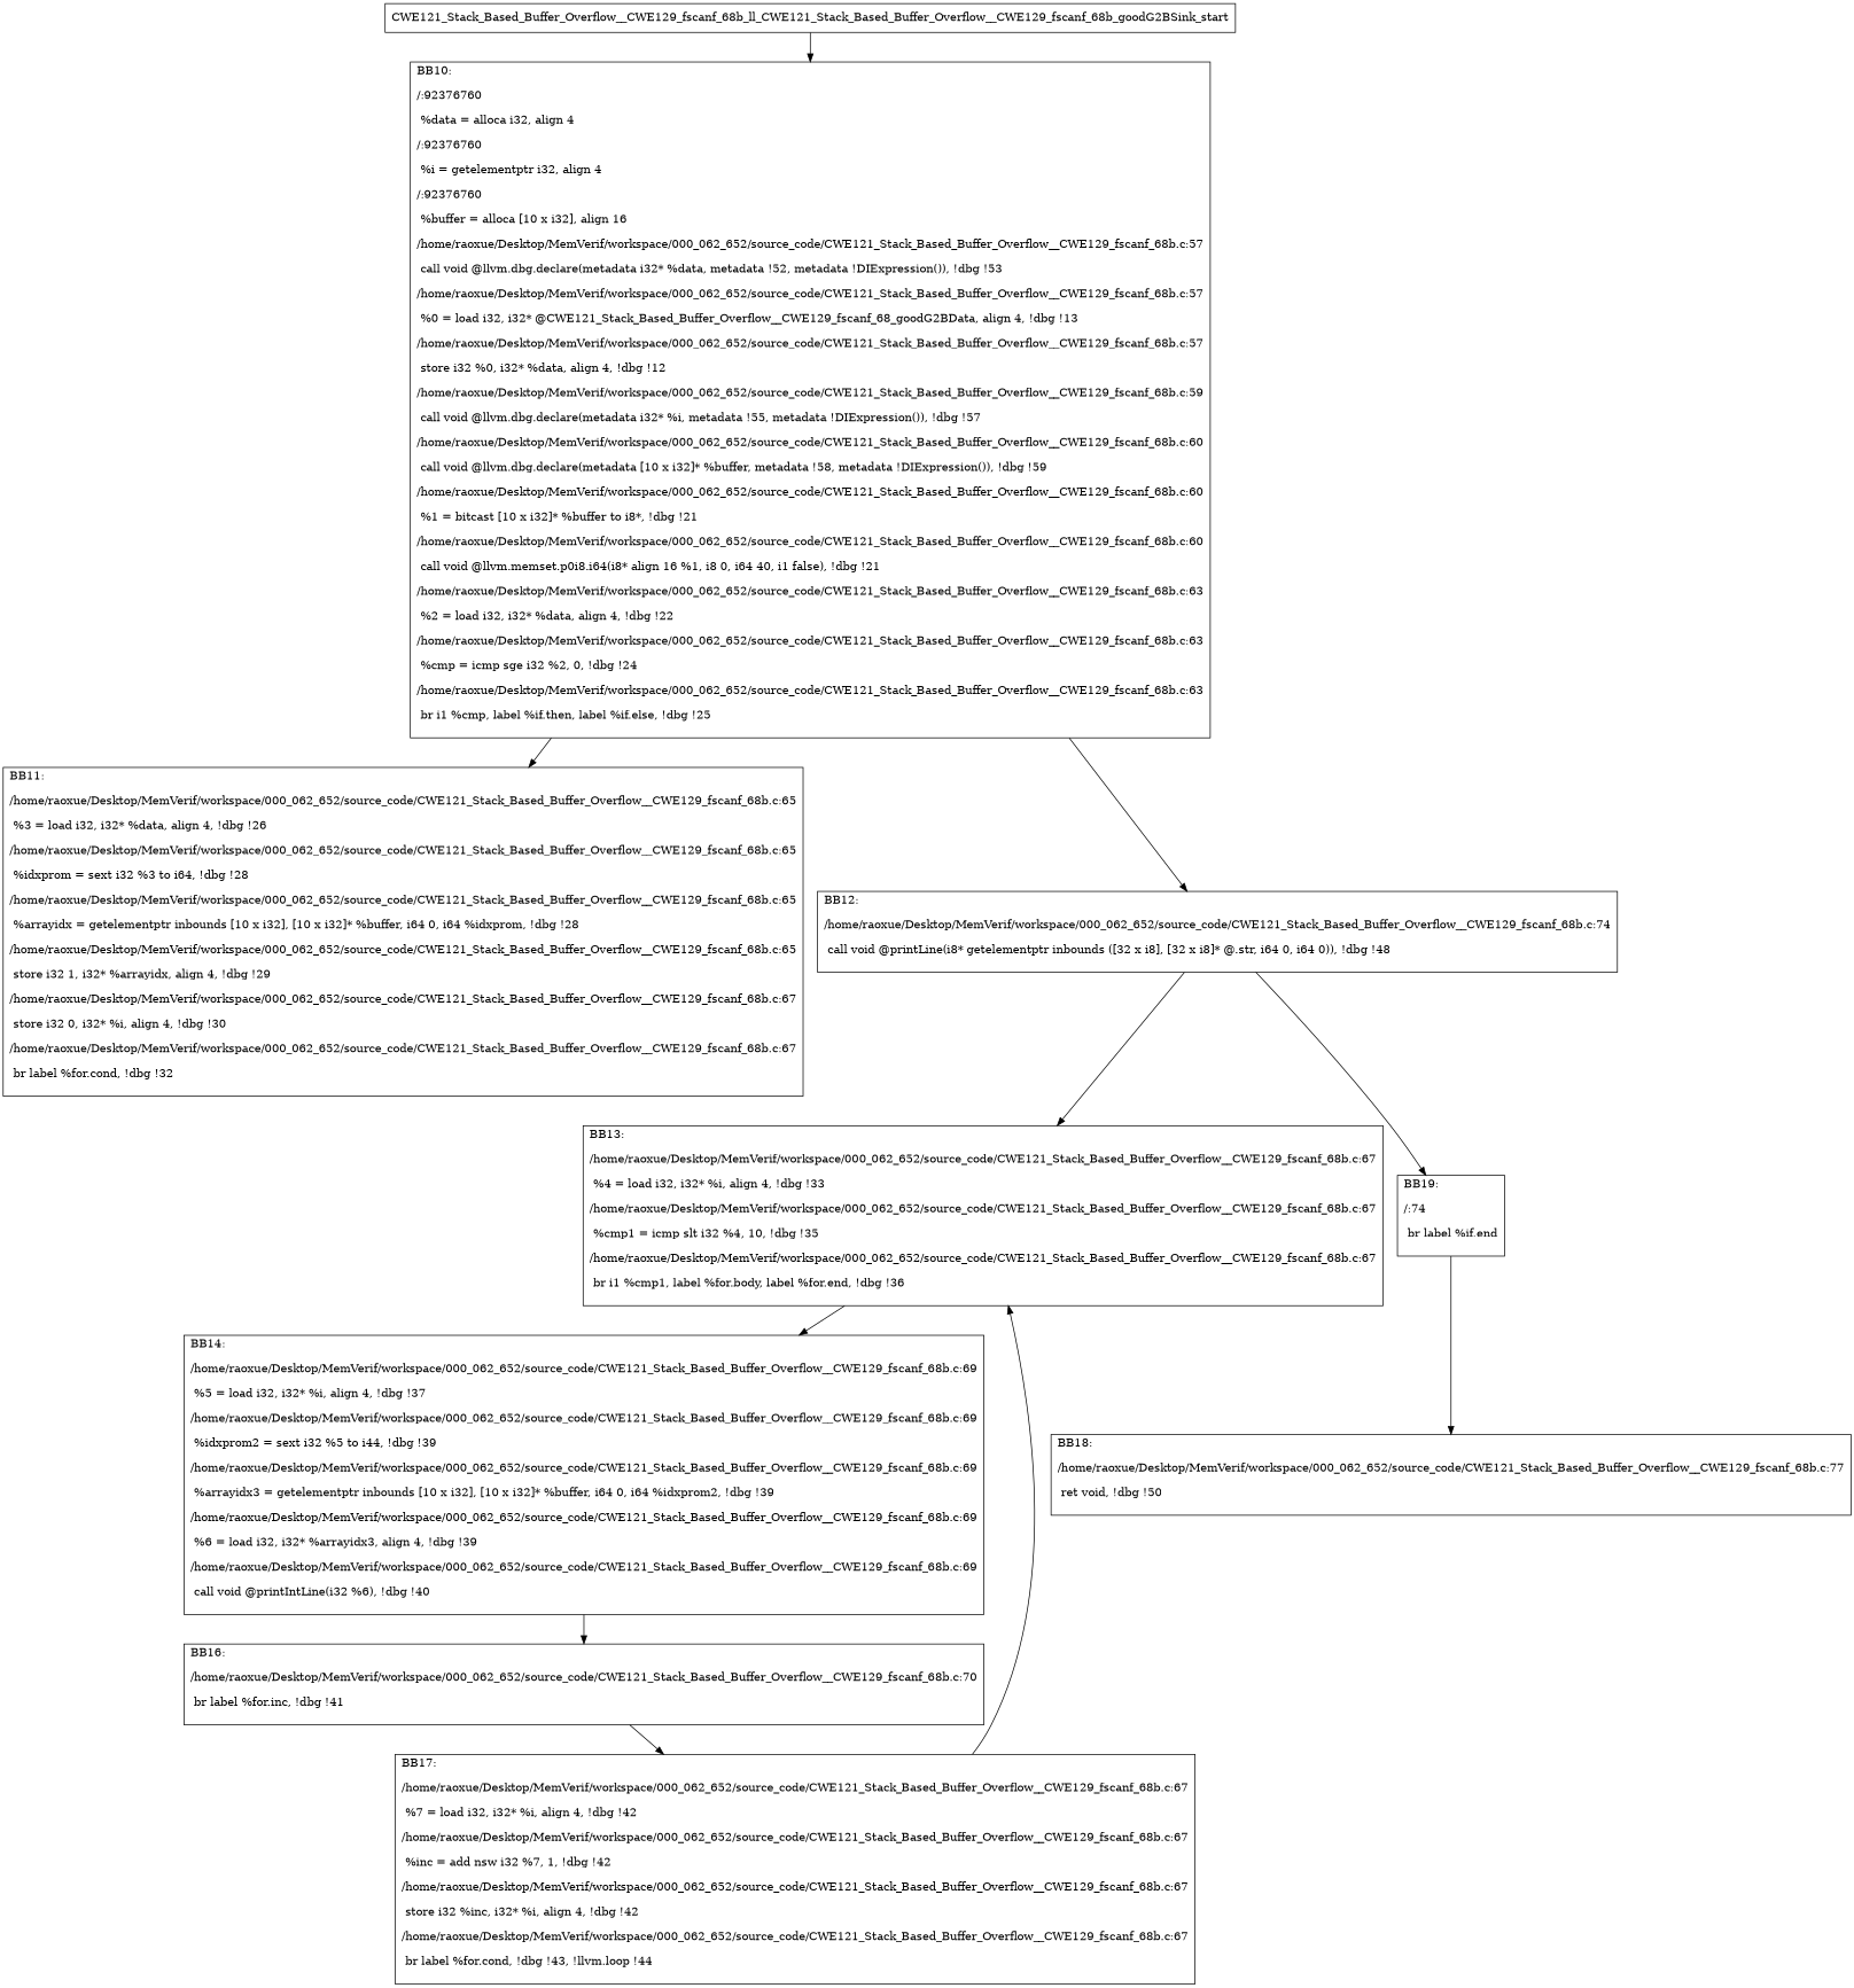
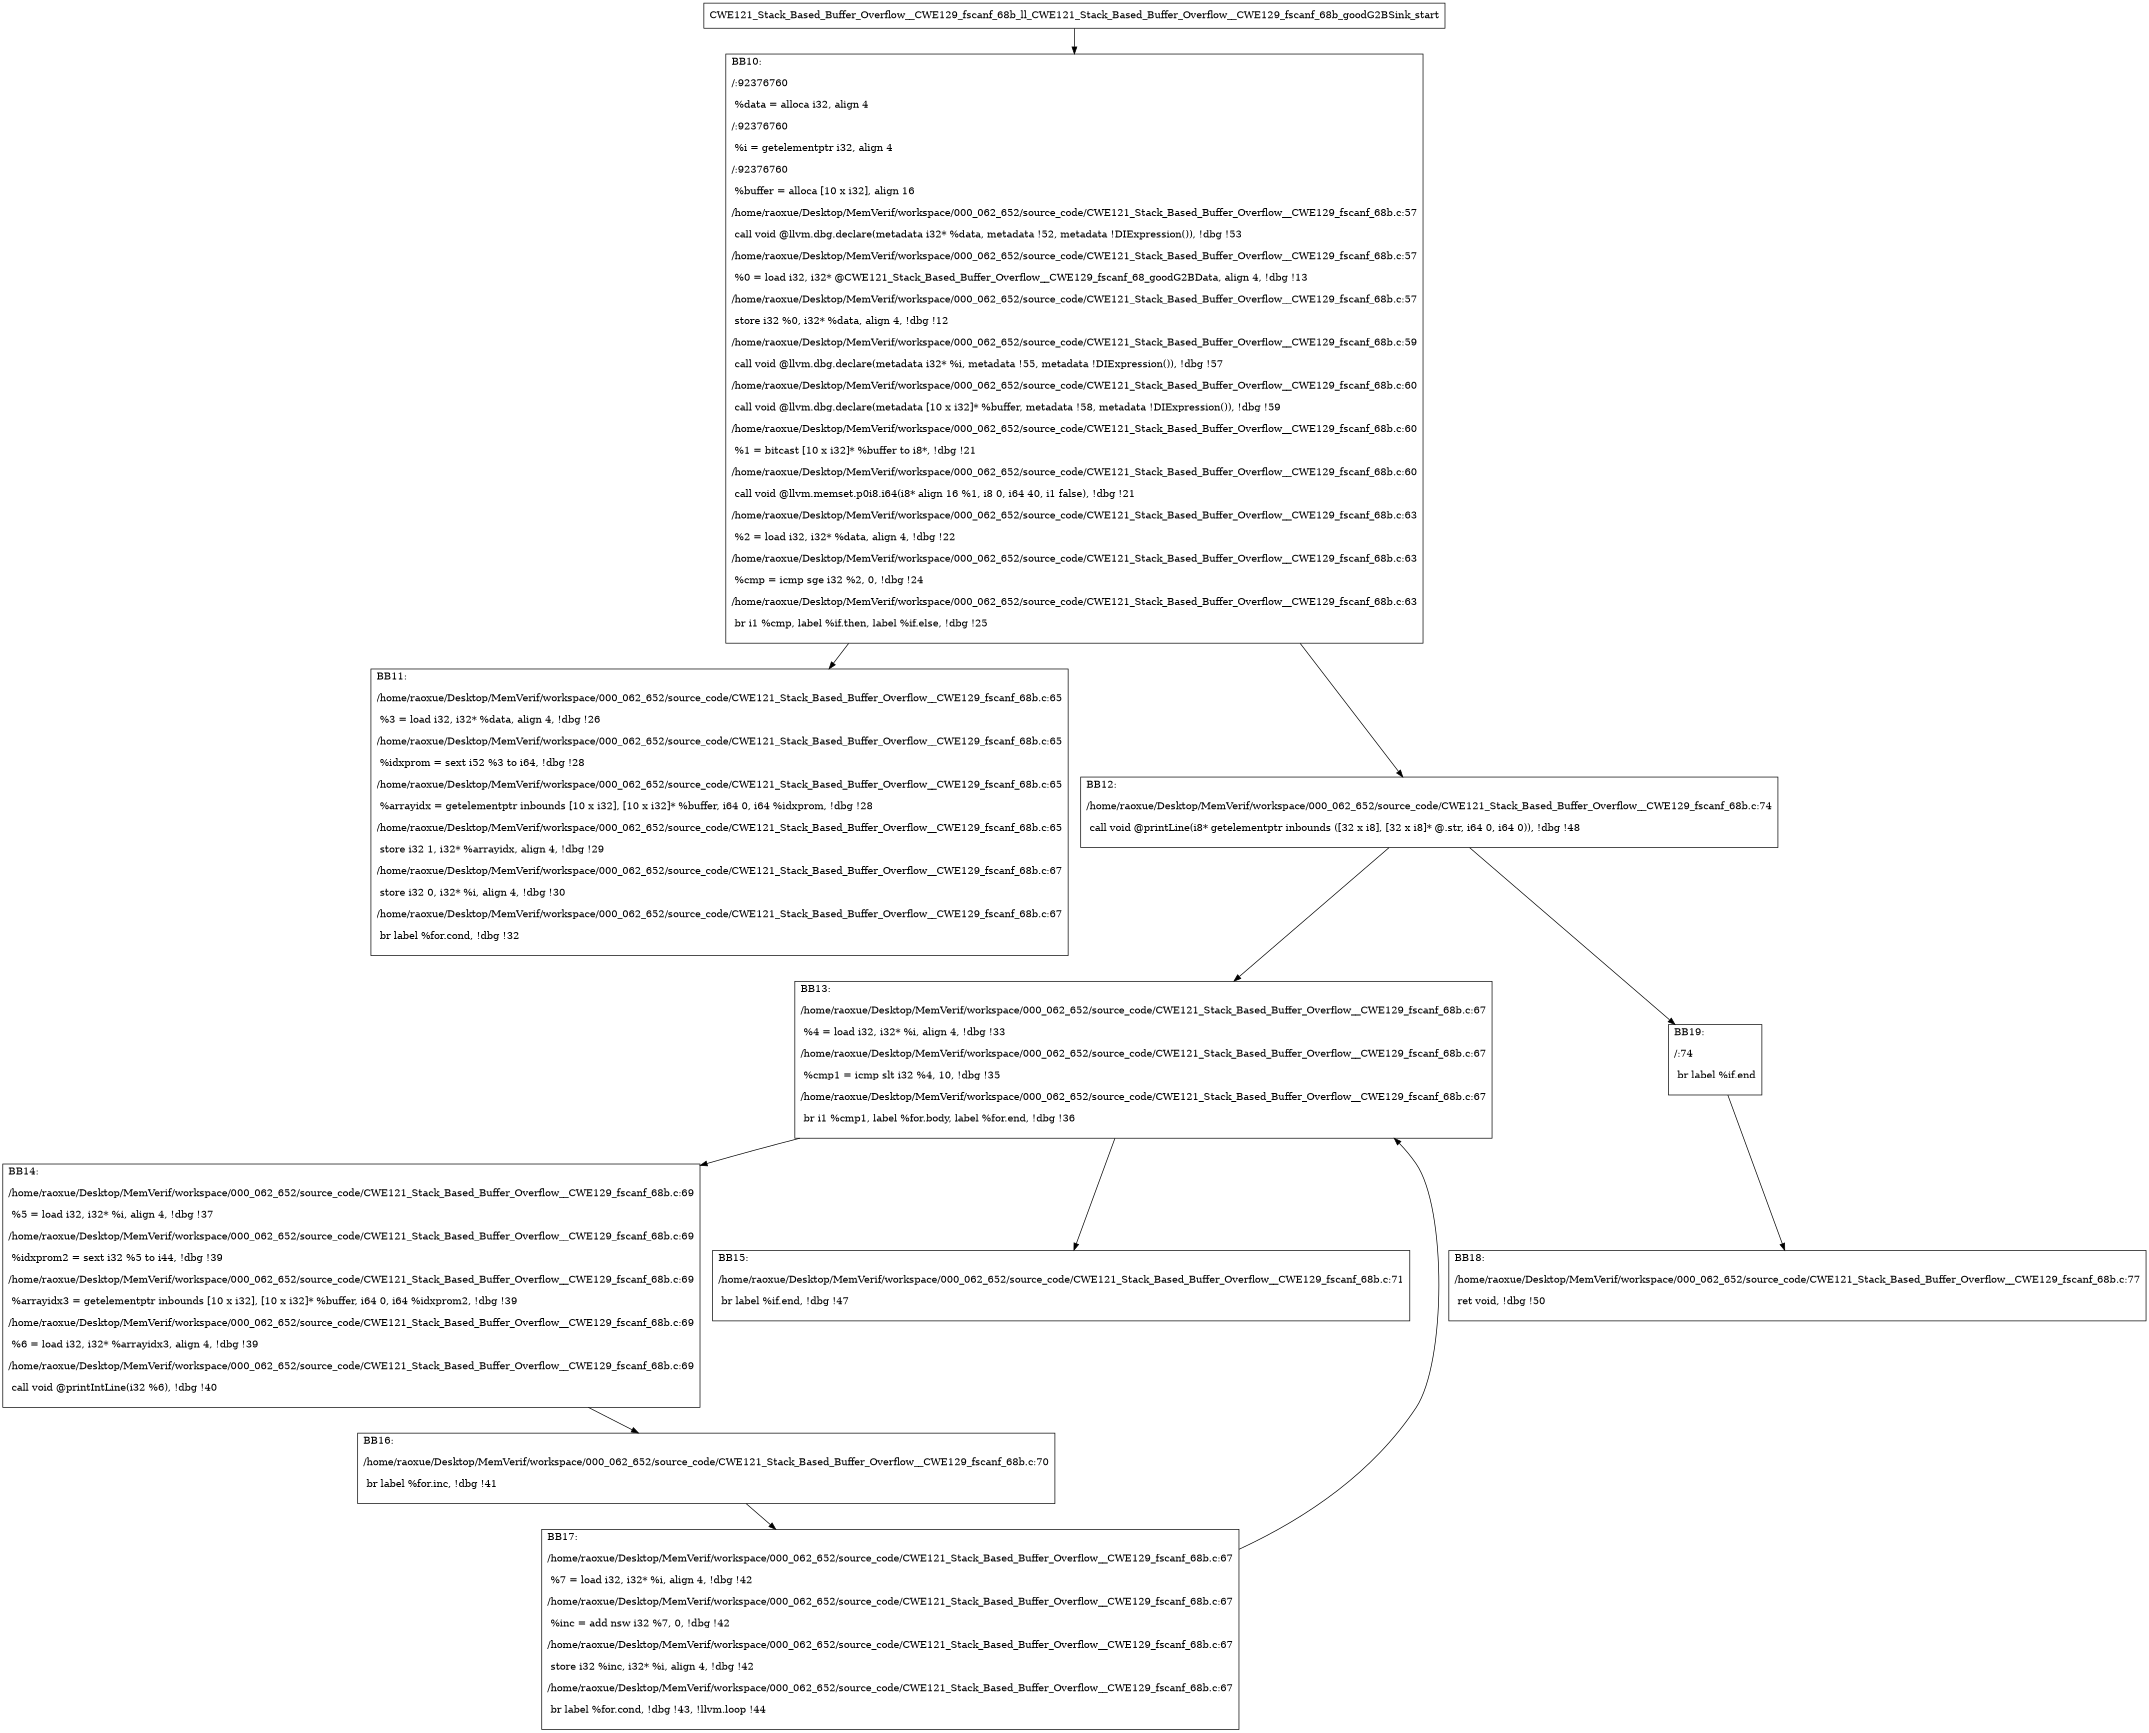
  digraph {
    node [shape=record]
    n1 [label="{CWE121_Stack_Based_Buffer_Overflow__CWE129_fscanf_68b_ll_CWE121_Stack_Based_Buffer_Overflow__CWE129_fscanf_68b_goodG2BSink_start}"]
    n2 [label="{BB10:\l\l/:92376760\l\n  %data = alloca i32, align 4\l\n/:92376760\l\n  %i = getelementptr i32, align 4\l\n/:92376760\l\n  %buffer = alloca [10 x i32], align 16\l\n/home/raoxue/Desktop/MemVerif/workspace/000_062_652/source_code/CWE121_Stack_Based_Buffer_Overflow__CWE129_fscanf_68b.c:57\l\n  call void @llvm.dbg.declare(metadata i32* %data, metadata !52, metadata !DIExpression()), !dbg !53\l\n/home/raoxue/Desktop/MemVerif/workspace/000_062_652/source_code/CWE121_Stack_Based_Buffer_Overflow__CWE129_fscanf_68b.c:57\l\n  %0 = load i32, i32* @CWE121_Stack_Based_Buffer_Overflow__CWE129_fscanf_68_goodG2BData, align 4, !dbg !13\l\n/home/raoxue/Desktop/MemVerif/workspace/000_062_652/source_code/CWE121_Stack_Based_Buffer_Overflow__CWE129_fscanf_68b.c:57\l\n  store i32 %0, i32* %data, align 4, !dbg !12\l\n/home/raoxue/Desktop/MemVerif/workspace/000_062_652/source_code/CWE121_Stack_Based_Buffer_Overflow__CWE129_fscanf_68b.c:59\l\n  call void @llvm.dbg.declare(metadata i32* %i, metadata !55, metadata !DIExpression()), !dbg !57\l\n/home/raoxue/Desktop/MemVerif/workspace/000_062_652/source_code/CWE121_Stack_Based_Buffer_Overflow__CWE129_fscanf_68b.c:60\l\n  call void @llvm.dbg.declare(metadata [10 x i32]* %buffer, metadata !58, metadata !DIExpression()), !dbg !59\l\n/home/raoxue/Desktop/MemVerif/workspace/000_062_652/source_code/CWE121_Stack_Based_Buffer_Overflow__CWE129_fscanf_68b.c:60\l\n  %1 = bitcast [10 x i32]* %buffer to i8*, !dbg !21\l\n/home/raoxue/Desktop/MemVerif/workspace/000_062_652/source_code/CWE121_Stack_Based_Buffer_Overflow__CWE129_fscanf_68b.c:60\l\n  call void @llvm.memset.p0i8.i64(i8* align 16 %1, i8 0, i64 40, i1 false), !dbg !21\l\n/home/raoxue/Desktop/MemVerif/workspace/000_062_652/source_code/CWE121_Stack_Based_Buffer_Overflow__CWE129_fscanf_68b.c:63\l\n  %2 = load i32, i32* %data, align 4, !dbg !22\l\n/home/raoxue/Desktop/MemVerif/workspace/000_062_652/source_code/CWE121_Stack_Based_Buffer_Overflow__CWE129_fscanf_68b.c:63\l\n  %cmp = icmp sge i32 %2, 0, !dbg !24\l\n/home/raoxue/Desktop/MemVerif/workspace/000_062_652/source_code/CWE121_Stack_Based_Buffer_Overflow__CWE129_fscanf_68b.c:63\l\n  br i1 %cmp, label %if.then, label %if.else, !dbg !25\l\n}"]
-   n3 [label="{BB11:\l\l/home/raoxue/Desktop/MemVerif/workspace/000_062_652/source_code/CWE121_Stack_Based_Buffer_Overflow__CWE129_fscanf_68b.c:65\l\n  %3 = load i32, i32* %data, align 4, !dbg !26\l\n/home/raoxue/Desktop/MemVerif/workspace/000_062_652/source_code/CWE121_Stack_Based_Buffer_Overflow__CWE129_fscanf_68b.c:65\l\n  %idxprom = sext i32 %3 to i64, !dbg !28\l\n/home/raoxue/Desktop/MemVerif/workspace/000_062_652/source_code/CWE121_Stack_Based_Buffer_Overflow__CWE129_fscanf_68b.c:65\l\n  %arrayidx = getelementptr inbounds [10 x i32], [10 x i32]* %buffer, i64 0, i64 %idxprom, !dbg !28\l\n/home/raoxue/Desktop/MemVerif/workspace/000_062_652/source_code/CWE121_Stack_Based_Buffer_Overflow__CWE129_fscanf_68b.c:65\l\n  store i32 1, i32* %arrayidx, align 4, !dbg !29\l\n/home/raoxue/Desktop/MemVerif/workspace/000_062_652/source_code/CWE121_Stack_Based_Buffer_Overflow__CWE129_fscanf_68b.c:67\l\n  store i32 0, i32* %i, align 4, !dbg !30\l\n/home/raoxue/Desktop/MemVerif/workspace/000_062_652/source_code/CWE121_Stack_Based_Buffer_Overflow__CWE129_fscanf_68b.c:67\l\n  br label %for.cond, !dbg !32\l\n}"]
+   n3 [label="{BB11:\l\l/home/raoxue/Desktop/MemVerif/workspace/000_062_652/source_code/CWE121_Stack_Based_Buffer_Overflow__CWE129_fscanf_68b.c:65\l\n  %3 = load i32, i32* %data, align 4, !dbg !26\l\n/home/raoxue/Desktop/MemVerif/workspace/000_062_652/source_code/CWE121_Stack_Based_Buffer_Overflow__CWE129_fscanf_68b.c:65\l\n  %idxprom = sext i52 %3 to i64, !dbg !28\l\n/home/raoxue/Desktop/MemVerif/workspace/000_062_652/source_code/CWE121_Stack_Based_Buffer_Overflow__CWE129_fscanf_68b.c:65\l\n  %arrayidx = getelementptr inbounds [10 x i32], [10 x i32]* %buffer, i64 0, i64 %idxprom, !dbg !28\l\n/home/raoxue/Desktop/MemVerif/workspace/000_062_652/source_code/CWE121_Stack_Based_Buffer_Overflow__CWE129_fscanf_68b.c:65\l\n  store i32 1, i32* %arrayidx, align 4, !dbg !29\l\n/home/raoxue/Desktop/MemVerif/workspace/000_062_652/source_code/CWE121_Stack_Based_Buffer_Overflow__CWE129_fscanf_68b.c:67\l\n  store i32 0, i32* %i, align 4, !dbg !30\l\n/home/raoxue/Desktop/MemVerif/workspace/000_062_652/source_code/CWE121_Stack_Based_Buffer_Overflow__CWE129_fscanf_68b.c:67\l\n  br label %for.cond, !dbg !32\l\n}"]
    n4 [label="{BB12:\l\l/home/raoxue/Desktop/MemVerif/workspace/000_062_652/source_code/CWE121_Stack_Based_Buffer_Overflow__CWE129_fscanf_68b.c:74\l\n  call void @printLine(i8* getelementptr inbounds ([32 x i8], [32 x i8]* @.str, i64 0, i64 0)), !dbg !48\l\n}"]
    n5 [label="{BB13:\l\l/home/raoxue/Desktop/MemVerif/workspace/000_062_652/source_code/CWE121_Stack_Based_Buffer_Overflow__CWE129_fscanf_68b.c:67\l\n  %4 = load i32, i32* %i, align 4, !dbg !33\l\n/home/raoxue/Desktop/MemVerif/workspace/000_062_652/source_code/CWE121_Stack_Based_Buffer_Overflow__CWE129_fscanf_68b.c:67\l\n  %cmp1 = icmp slt i32 %4, 10, !dbg !35\l\n/home/raoxue/Desktop/MemVerif/workspace/000_062_652/source_code/CWE121_Stack_Based_Buffer_Overflow__CWE129_fscanf_68b.c:67\l\n  br i1 %cmp1, label %for.body, label %for.end, !dbg !36\l\n}"]
    n6 [label="{BB19:\l\l/:74\l\n  br label %if.end\l\n}"]
    n7 [label="{BB14:\l\l/home/raoxue/Desktop/MemVerif/workspace/000_062_652/source_code/CWE121_Stack_Based_Buffer_Overflow__CWE129_fscanf_68b.c:69\l\n  %5 = load i32, i32* %i, align 4, !dbg !37\l\n/home/raoxue/Desktop/MemVerif/workspace/000_062_652/source_code/CWE121_Stack_Based_Buffer_Overflow__CWE129_fscanf_68b.c:69\l\n  %idxprom2 = sext i32 %5 to i44, !dbg !39\l\n/home/raoxue/Desktop/MemVerif/workspace/000_062_652/source_code/CWE121_Stack_Based_Buffer_Overflow__CWE129_fscanf_68b.c:69\l\n  %arrayidx3 = getelementptr inbounds [10 x i32], [10 x i32]* %buffer, i64 0, i64 %idxprom2, !dbg !39\l\n/home/raoxue/Desktop/MemVerif/workspace/000_062_652/source_code/CWE121_Stack_Based_Buffer_Overflow__CWE129_fscanf_68b.c:69\l\n  %6 = load i32, i32* %arrayidx3, align 4, !dbg !39\l\n/home/raoxue/Desktop/MemVerif/workspace/000_062_652/source_code/CWE121_Stack_Based_Buffer_Overflow__CWE129_fscanf_68b.c:69\l\n  call void @printIntLine(i32 %6), !dbg !40\l\n}"]
+   n8 [label="{BB15:\l\l/home/raoxue/Desktop/MemVerif/workspace/000_062_652/source_code/CWE121_Stack_Based_Buffer_Overflow__CWE129_fscanf_68b.c:71\l\n  br label %if.end, !dbg !47\l\n}"]
    n9 [label="{BB18:\l\l/home/raoxue/Desktop/MemVerif/workspace/000_062_652/source_code/CWE121_Stack_Based_Buffer_Overflow__CWE129_fscanf_68b.c:77\l\n  ret void, !dbg !50\l\n}"]
    n10 [label="{BB16:\l\l/home/raoxue/Desktop/MemVerif/workspace/000_062_652/source_code/CWE121_Stack_Based_Buffer_Overflow__CWE129_fscanf_68b.c:70\l\n  br label %for.inc, !dbg !41\l\n}"]
-   n11 [label="{BB17:\l\l/home/raoxue/Desktop/MemVerif/workspace/000_062_652/source_code/CWE121_Stack_Based_Buffer_Overflow__CWE129_fscanf_68b.c:67\l\n  %7 = load i32, i32* %i, align 4, !dbg !42\l\n/home/raoxue/Desktop/MemVerif/workspace/000_062_652/source_code/CWE121_Stack_Based_Buffer_Overflow__CWE129_fscanf_68b.c:67\l\n  %inc = add nsw i32 %7, 1, !dbg !42\l\n/home/raoxue/Desktop/MemVerif/workspace/000_062_652/source_code/CWE121_Stack_Based_Buffer_Overflow__CWE129_fscanf_68b.c:67\l\n  store i32 %inc, i32* %i, align 4, !dbg !42\l\n/home/raoxue/Desktop/MemVerif/workspace/000_062_652/source_code/CWE121_Stack_Based_Buffer_Overflow__CWE129_fscanf_68b.c:67\l\n  br label %for.cond, !dbg !43, !llvm.loop !44\l\n}"]
+   n11 [label="{BB17:\l\l/home/raoxue/Desktop/MemVerif/workspace/000_062_652/source_code/CWE121_Stack_Based_Buffer_Overflow__CWE129_fscanf_68b.c:67\l\n  %7 = load i32, i32* %i, align 4, !dbg !42\l\n/home/raoxue/Desktop/MemVerif/workspace/000_062_652/source_code/CWE121_Stack_Based_Buffer_Overflow__CWE129_fscanf_68b.c:67\l\n  %inc = add nsw i32 %7, 0, !dbg !42\l\n/home/raoxue/Desktop/MemVerif/workspace/000_062_652/source_code/CWE121_Stack_Based_Buffer_Overflow__CWE129_fscanf_68b.c:67\l\n  store i32 %inc, i32* %i, align 4, !dbg !42\l\n/home/raoxue/Desktop/MemVerif/workspace/000_062_652/source_code/CWE121_Stack_Based_Buffer_Overflow__CWE129_fscanf_68b.c:67\l\n  br label %for.cond, !dbg !43, !llvm.loop !44\l\n}"]
    n1 -> n2
    n2 -> n3
    n2 -> n4
    n4 -> n5
    n4 -> n6
    n5 -> n7
+   n5 -> n8
    n6 -> n9
    n7 -> n10
    n10 -> n11
    n11 -> n5
  }
